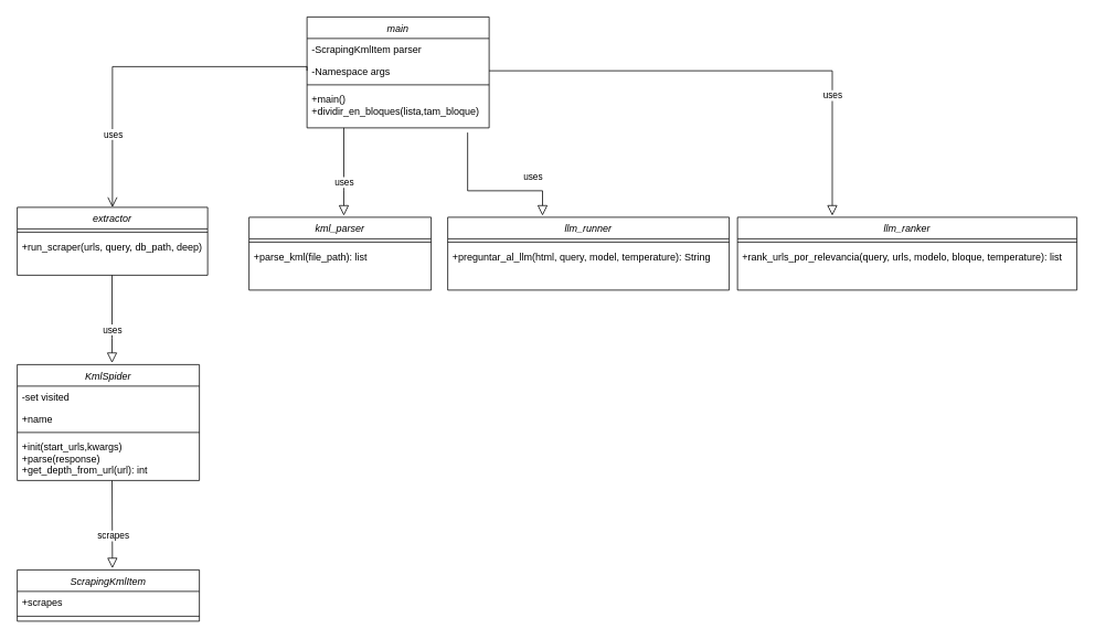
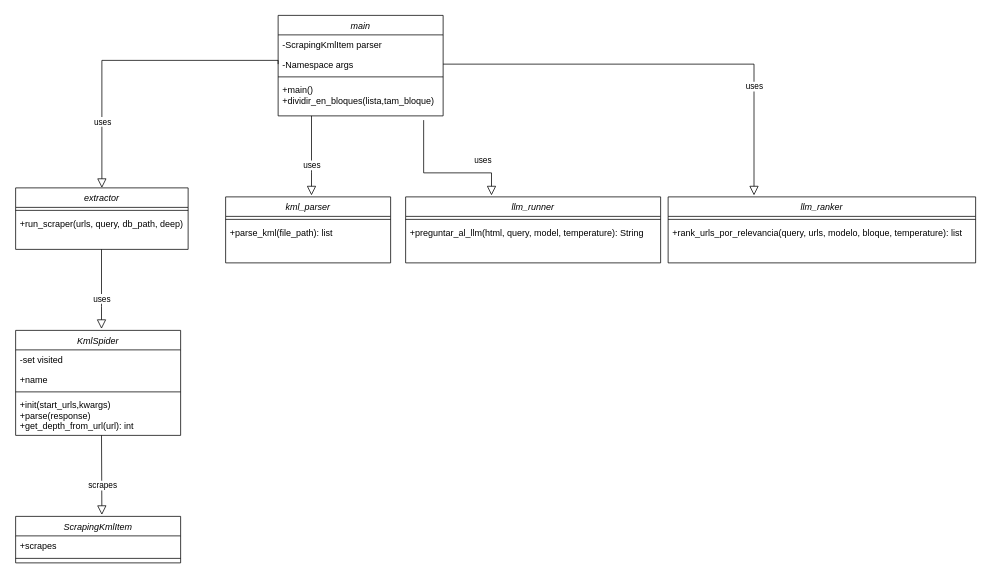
  <mxCell id="0" />
  <mxCell id="1" parent="0" />
  <mxCell id="2" value="main" style="swimlane;fontStyle=2;align=center;verticalAlign=top;childLayout=stackLayout;horizontal=1;startSize=26;horizontalStack=0;resizeParent=1;resizeLast=0;collapsible=1;marginBottom=0;rounded=0;shadow=0;strokeWidth=1;" parent="1" vertex="1"><mxGeometry x="370" y="20" width="220" height="134" as="geometry"><mxRectangle x="230" y="140" width="160" height="26" as="alternateBounds" /></mxGeometry></mxCell>
  <mxCell id="3" value="-ScrapingKmlItem parser" style="text;align=left;verticalAlign=top;spacingLeft=4;spacingRight=4;overflow=hidden;rotatable=0;points=[[0,0.5],[1,0.5]];portConstraint=eastwest;" parent="2" vertex="1"><mxGeometry y="26" width="220" height="26" as="geometry" /></mxCell>
  <mxCell id="4" value="-Namespace args" style="text;align=left;verticalAlign=top;spacingLeft=4;spacingRight=4;overflow=hidden;rotatable=0;points=[[0,0.5],[1,0.5]];portConstraint=eastwest;rounded=0;shadow=0;html=0;" parent="2" vertex="1"><mxGeometry y="52" width="220" height="26" as="geometry" /></mxCell>
  <mxCell id="5" value="" style="line;html=1;strokeWidth=1;align=left;verticalAlign=middle;spacingTop=-1;spacingLeft=3;spacingRight=3;rotatable=0;labelPosition=right;points=[];portConstraint=eastwest;" parent="2" vertex="1"><mxGeometry y="78" width="220" height="8" as="geometry" /></mxCell>
  <mxCell id="6" value="+main()&#10;+dividir_en_bloques(lista,tam_bloque)" style="text;align=left;verticalAlign=top;spacingLeft=4;spacingRight=4;overflow=hidden;rotatable=0;points=[[0,0.5],[1,0.5]];portConstraint=eastwest;" parent="2" vertex="1"><mxGeometry y="86" width="220" height="48" as="geometry" /></mxCell>
- <mxCell id="7" value="" style="endArrow=open;endSize=10;endFill=0;shadow=0;strokeWidth=1;rounded=0;curved=0;edgeStyle=elbowEdgeStyle;elbow=vertical;exitX=0;exitY=0.5;exitDx=0;exitDy=0;entryX=0.5;entryY=0;entryDx=0;entryDy=0;" parent="1" source="4" target="9" edge="1"><mxGeometry width="160" relative="1" as="geometry"><mxPoint x="590" y="230" as="sourcePoint" /><mxPoint x="135" y="240" as="targetPoint" /><Array as="points"><mxPoint x="230" y="80" /></Array></mxGeometry></mxCell>
+ <mxCell id="7" value="" style="endArrow=block;endSize=10;endFill=0;shadow=0;strokeWidth=1;rounded=0;curved=0;edgeStyle=elbowEdgeStyle;elbow=vertical;exitX=0;exitY=0.5;exitDx=0;exitDy=0;entryX=0.5;entryY=0;entryDx=0;entryDy=0;" parent="1" source="4" target="9" edge="1"><mxGeometry width="160" relative="1" as="geometry"><mxPoint x="590" y="230" as="sourcePoint" /><mxPoint x="135" y="240" as="targetPoint" /><Array as="points"><mxPoint x="230" y="80" /></Array></mxGeometry></mxCell>
  <mxCell id="8" value="uses" style="edgeLabel;html=1;align=center;verticalAlign=middle;resizable=0;points=[];" vertex="1" connectable="0" parent="7"><mxGeometry x="0.565" relative="1" as="geometry"><mxPoint as="offset" /></mxGeometry></mxCell>
  <mxCell id="9" value="extractor" style="swimlane;fontStyle=2;align=center;verticalAlign=top;childLayout=stackLayout;horizontal=1;startSize=26;horizontalStack=0;resizeParent=1;resizeLast=0;collapsible=1;marginBottom=0;rounded=0;shadow=0;strokeWidth=1;" vertex="1" parent="1"><mxGeometry x="20" y="250" width="230" height="82" as="geometry"><mxRectangle x="230" y="140" width="160" height="26" as="alternateBounds" /></mxGeometry></mxCell>
  <mxCell id="10" value="" style="line;html=1;strokeWidth=1;align=left;verticalAlign=middle;spacingTop=-1;spacingLeft=3;spacingRight=3;rotatable=0;labelPosition=right;points=[];portConstraint=eastwest;" vertex="1" parent="9"><mxGeometry y="26" width="230" height="8" as="geometry" /></mxCell>
  <mxCell id="11" value="+run_scraper(urls, query, db_path, deep)&#10;" style="text;align=left;verticalAlign=top;spacingLeft=4;spacingRight=4;overflow=hidden;rotatable=0;points=[[0,0.5],[1,0.5]];portConstraint=eastwest;" vertex="1" parent="9"><mxGeometry y="34" width="230" height="48" as="geometry" /></mxCell>
  <mxCell id="12" value="" style="endArrow=block;endSize=10;endFill=0;shadow=0;strokeWidth=1;rounded=0;curved=0;edgeStyle=elbowEdgeStyle;elbow=vertical;exitX=0.413;exitY=1.042;exitDx=0;exitDy=0;exitPerimeter=0;" edge="1" parent="1"><mxGeometry width="160" relative="1" as="geometry"><mxPoint x="134.5" y="331.996" as="sourcePoint" /><mxPoint x="134.51" y="437.98" as="targetPoint" /><Array as="points"><mxPoint x="102.51" y="407.98" /></Array></mxGeometry></mxCell>
  <mxCell id="13" value="uses" style="edgeLabel;html=1;align=center;verticalAlign=middle;resizable=0;points=[];" vertex="1" connectable="0" parent="12"><mxGeometry x="0.565" relative="1" as="geometry"><mxPoint y="-17" as="offset" /></mxGeometry></mxCell>
  <mxCell id="14" value="KmlSpider" style="swimlane;fontStyle=2;align=center;verticalAlign=top;childLayout=stackLayout;horizontal=1;startSize=26;horizontalStack=0;resizeParent=1;resizeLast=0;collapsible=1;marginBottom=0;rounded=0;shadow=0;strokeWidth=1;" vertex="1" parent="1"><mxGeometry x="20" y="440" width="220" height="140" as="geometry"><mxRectangle x="230" y="140" width="160" height="26" as="alternateBounds" /></mxGeometry></mxCell>
  <mxCell id="15" value="-set visited " style="text;align=left;verticalAlign=top;spacingLeft=4;spacingRight=4;overflow=hidden;rotatable=0;points=[[0,0.5],[1,0.5]];portConstraint=eastwest;" vertex="1" parent="14"><mxGeometry y="26" width="220" height="26" as="geometry" /></mxCell>
  <mxCell id="16" value="+name" style="text;align=left;verticalAlign=top;spacingLeft=4;spacingRight=4;overflow=hidden;rotatable=0;points=[[0,0.5],[1,0.5]];portConstraint=eastwest;rounded=0;shadow=0;html=0;" vertex="1" parent="14"><mxGeometry y="52" width="220" height="26" as="geometry" /></mxCell>
  <mxCell id="17" value="" style="line;html=1;strokeWidth=1;align=left;verticalAlign=middle;spacingTop=-1;spacingLeft=3;spacingRight=3;rotatable=0;labelPosition=right;points=[];portConstraint=eastwest;" vertex="1" parent="14"><mxGeometry y="78" width="220" height="8" as="geometry" /></mxCell>
  <mxCell id="18" value="+init(start_urls,kwargs)&#10;+parse(response)&#10;+get_depth_from_url(url): int" style="text;align=left;verticalAlign=top;spacingLeft=4;spacingRight=4;overflow=hidden;rotatable=0;points=[[0,0.5],[1,0.5]];portConstraint=eastwest;" vertex="1" parent="14"><mxGeometry y="86" width="220" height="54" as="geometry" /></mxCell>
  <mxCell id="19" value="" style="endArrow=block;endSize=10;endFill=0;shadow=0;strokeWidth=1;rounded=0;curved=0;edgeStyle=elbowEdgeStyle;elbow=horizontal;exitX=0.413;exitY=1.042;exitDx=0;exitDy=0;exitPerimeter=0;" edge="1" parent="1"><mxGeometry width="160" relative="1" as="geometry"><mxPoint x="134.5" y="580" as="sourcePoint" /><mxPoint x="134.51" y="685.984" as="targetPoint" /><Array as="points"><mxPoint x="135" y="630" /></Array></mxGeometry></mxCell>
  <mxCell id="20" value="scrapes" style="edgeLabel;html=1;align=center;verticalAlign=middle;resizable=0;points=[];" vertex="1" connectable="0" parent="19"><mxGeometry x="0.565" relative="1" as="geometry"><mxPoint y="-17" as="offset" /></mxGeometry></mxCell>
  <mxCell id="21" value="ScrapingKmlItem" style="swimlane;fontStyle=2;align=center;verticalAlign=top;childLayout=stackLayout;horizontal=1;startSize=26;horizontalStack=0;resizeParent=1;resizeLast=0;collapsible=1;marginBottom=0;rounded=0;shadow=0;strokeWidth=1;" vertex="1" parent="1"><mxGeometry x="20" y="688" width="220" height="62" as="geometry"><mxRectangle x="230" y="140" width="160" height="26" as="alternateBounds" /></mxGeometry></mxCell>
  <mxCell id="22" value="+scrapes" style="text;align=left;verticalAlign=top;spacingLeft=4;spacingRight=4;overflow=hidden;rotatable=0;points=[[0,0.5],[1,0.5]];portConstraint=eastwest;" vertex="1" parent="21"><mxGeometry y="26" width="220" height="26" as="geometry" /></mxCell>
  <mxCell id="23" value="" style="line;html=1;strokeWidth=1;align=left;verticalAlign=middle;spacingTop=-1;spacingLeft=3;spacingRight=3;rotatable=0;labelPosition=right;points=[];portConstraint=eastwest;" vertex="1" parent="21"><mxGeometry y="52" width="220" height="8" as="geometry" /></mxCell>
  <mxCell id="24" value="" style="endArrow=block;endSize=10;endFill=0;shadow=0;strokeWidth=1;rounded=0;curved=0;edgeStyle=elbowEdgeStyle;elbow=vertical;exitX=0.413;exitY=1.042;exitDx=0;exitDy=0;exitPerimeter=0;" edge="1" parent="1"><mxGeometry width="160" relative="1" as="geometry"><mxPoint x="414.5" y="154" as="sourcePoint" /><mxPoint x="414.51" y="259.984" as="targetPoint" /><Array as="points"><mxPoint x="382.51" y="229.984" /></Array></mxGeometry></mxCell>
  <mxCell id="25" value="uses" style="edgeLabel;html=1;align=center;verticalAlign=middle;resizable=0;points=[];" vertex="1" connectable="0" parent="24"><mxGeometry x="0.565" relative="1" as="geometry"><mxPoint y="-17" as="offset" /></mxGeometry></mxCell>
  <mxCell id="26" value="kml_parser" style="swimlane;fontStyle=2;align=center;verticalAlign=top;childLayout=stackLayout;horizontal=1;startSize=26;horizontalStack=0;resizeParent=1;resizeLast=0;collapsible=1;marginBottom=0;rounded=0;shadow=0;strokeWidth=1;" vertex="1" parent="1"><mxGeometry x="300" y="262" width="220" height="88" as="geometry"><mxRectangle x="230" y="140" width="160" height="26" as="alternateBounds" /></mxGeometry></mxCell>
  <mxCell id="27" value="" style="line;html=1;strokeWidth=1;align=left;verticalAlign=middle;spacingTop=-1;spacingLeft=3;spacingRight=3;rotatable=0;labelPosition=right;points=[];portConstraint=eastwest;" vertex="1" parent="26"><mxGeometry y="26" width="220" height="8" as="geometry" /></mxCell>
  <mxCell id="28" value="+parse_kml(file_path): list" style="text;align=left;verticalAlign=top;spacingLeft=4;spacingRight=4;overflow=hidden;rotatable=0;points=[[0,0.5],[1,0.5]];portConstraint=eastwest;" vertex="1" parent="26"><mxGeometry y="34" width="220" height="54" as="geometry" /></mxCell>
  <mxCell id="29" value="" style="endArrow=block;endSize=10;endFill=0;shadow=0;strokeWidth=1;rounded=0;curved=0;edgeStyle=elbowEdgeStyle;elbow=vertical;exitX=0.882;exitY=1.118;exitDx=0;exitDy=0;exitPerimeter=0;" edge="1" parent="1" source="6"><mxGeometry width="160" relative="1" as="geometry"><mxPoint x="654.5" y="154" as="sourcePoint" /><mxPoint x="654.51" y="259.984" as="targetPoint" /><Array as="points"><mxPoint x="622.51" y="229.984" /></Array></mxGeometry></mxCell>
  <mxCell id="30" value="uses" style="edgeLabel;html=1;align=center;verticalAlign=middle;resizable=0;points=[];" vertex="1" connectable="0" parent="29"><mxGeometry x="0.565" relative="1" as="geometry"><mxPoint y="-17" as="offset" /></mxGeometry></mxCell>
  <mxCell id="31" value="llm_runner&#10;" style="swimlane;fontStyle=2;align=center;verticalAlign=top;childLayout=stackLayout;horizontal=1;startSize=26;horizontalStack=0;resizeParent=1;resizeLast=0;collapsible=1;marginBottom=0;rounded=0;shadow=0;strokeWidth=1;" vertex="1" parent="1"><mxGeometry x="540" y="262" width="340" height="88" as="geometry"><mxRectangle x="230" y="140" width="160" height="26" as="alternateBounds" /></mxGeometry></mxCell>
  <mxCell id="32" value="" style="line;html=1;strokeWidth=1;align=left;verticalAlign=middle;spacingTop=-1;spacingLeft=3;spacingRight=3;rotatable=0;labelPosition=right;points=[];portConstraint=eastwest;" vertex="1" parent="31"><mxGeometry y="26" width="340" height="8" as="geometry" /></mxCell>
  <mxCell id="33" value="+preguntar_al_llm(html, query, model, temperature): String " style="text;align=left;verticalAlign=top;spacingLeft=4;spacingRight=4;overflow=hidden;rotatable=0;points=[[0,0.5],[1,0.5]];portConstraint=eastwest;" vertex="1" parent="31"><mxGeometry y="34" width="340" height="54" as="geometry" /></mxCell>
  <mxCell id="34" value="" style="endArrow=block;endSize=10;endFill=0;shadow=0;strokeWidth=1;rounded=0;curved=0;edgeStyle=elbowEdgeStyle;elbow=vertical;exitX=1;exitY=0.5;exitDx=0;exitDy=0;" edge="1" parent="1" source="4"><mxGeometry width="160" relative="1" as="geometry"><mxPoint x="600" y="60" as="sourcePoint" /><mxPoint x="1004.51" y="259.984" as="targetPoint" /><Array as="points"><mxPoint x="810" y="85" /></Array></mxGeometry></mxCell>
  <mxCell id="35" value="uses" style="edgeLabel;html=1;align=center;verticalAlign=middle;resizable=0;points=[];" vertex="1" connectable="0" parent="34"><mxGeometry x="0.565" relative="1" as="geometry"><mxPoint y="-17" as="offset" /></mxGeometry></mxCell>
  <mxCell id="36" value="llm_ranker" style="swimlane;fontStyle=2;align=center;verticalAlign=top;childLayout=stackLayout;horizontal=1;startSize=26;horizontalStack=0;resizeParent=1;resizeLast=0;collapsible=1;marginBottom=0;rounded=0;shadow=0;strokeWidth=1;" vertex="1" parent="1"><mxGeometry x="890" y="262" width="410" height="88" as="geometry"><mxRectangle x="230" y="140" width="160" height="26" as="alternateBounds" /></mxGeometry></mxCell>
  <mxCell id="37" value="" style="line;html=1;strokeWidth=1;align=left;verticalAlign=middle;spacingTop=-1;spacingLeft=3;spacingRight=3;rotatable=0;labelPosition=right;points=[];portConstraint=eastwest;" vertex="1" parent="36"><mxGeometry y="26" width="410" height="8" as="geometry" /></mxCell>
  <mxCell id="38" value="+rank_urls_por_relevancia(query, urls, modelo, bloque, temperature): list" style="text;align=left;verticalAlign=top;spacingLeft=4;spacingRight=4;overflow=hidden;rotatable=0;points=[[0,0.5],[1,0.5]];portConstraint=eastwest;" vertex="1" parent="36"><mxGeometry y="34" width="410" height="54" as="geometry" /></mxCell>
